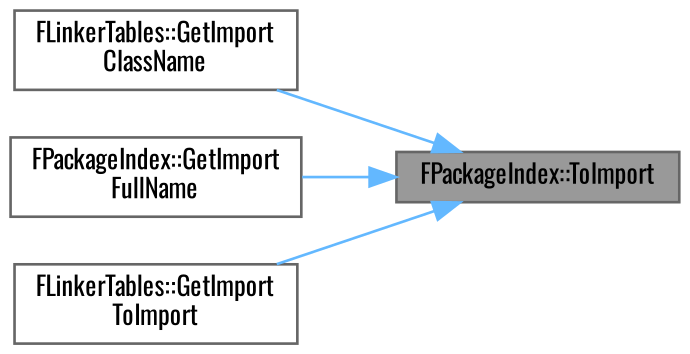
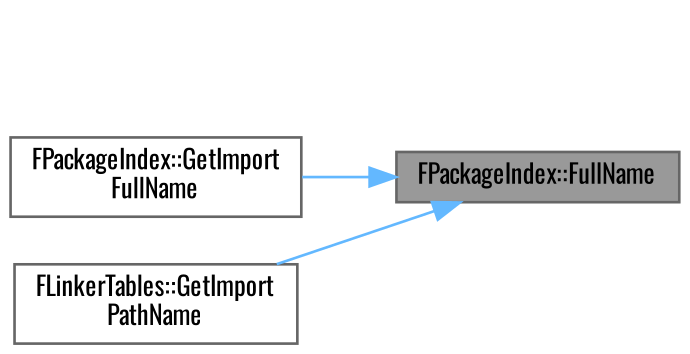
  digraph {
    fontname=Oswald
    rankdir=RL
    node [color=grey40 fillcolor=white fontname=Oswald fontsize=10 shape=box style=filled]
    edge [color=steelblue1 dir=back fontname=Oswald fontsize=10 labelfontname=Helvetica labelfontsize=10 style=solid]
-   n1 [color=gray40 fillcolor=grey60 fontcolor=black height=0.2 label="FPackageIndex::ToImport" width=0.4]
-   n2 [height=0.2 label="FLinkerTables::GetImport\lClassName" width=0.4]
+   n1 [color=gray40 fillcolor=grey60 fontcolor=black height=0.2 label="FPackageIndex::FullName" width=0.4]
    n3 [height=0.2 label="FPackageIndex::GetImport\lFullName" width=0.4]
-   n4 [height=0.2 label="FLinkerTables::GetImport\lToImport" width=0.4]
-   n1 -> n2
+   n4 [height=0.2 label="FLinkerTables::GetImport\lPathName" width=0.4]
    n1 -> n3
    n1 -> n4
  }
